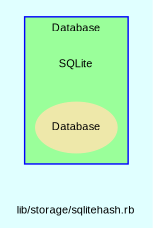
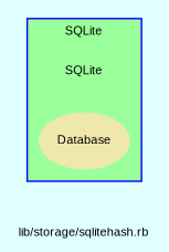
  digraph {
    bgcolor=lightcyan1
    compound=true
    fontname=Arial
    fontsize=8
    label="lib/storage/sqlitehash.rb"
    rankdir=LR
    node [fontname=Arial fontsize=8]
    SQLite [color=black height=0.01 shape=plaintext width=0.01]
    n2 [color=palegoldenrod fontcolor=black label=Database shape=ellipse style=filled]
    subgraph cluster_1 {
      color=blue
      fillcolor=palegreen1
-     label=Database
+     label=SQLite
      style=filled
      SQLite
      n2
    }
  }
